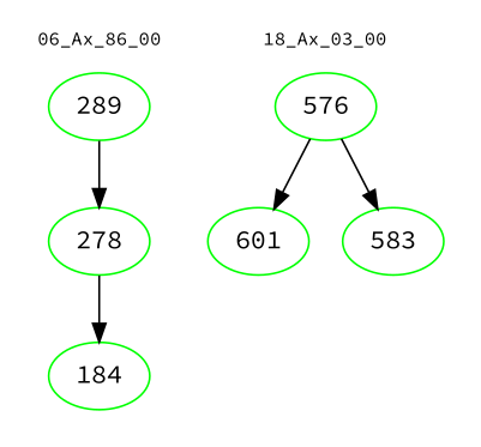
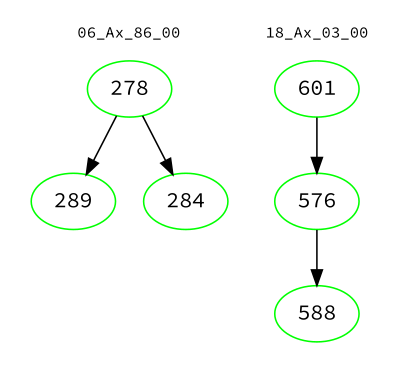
  digraph {
    fontname="Source Code Pro"
    node [color=green fontname="Source Code Pro"]
    edge [color=black fontname="Source Code Pro"]
    n1 [label=278]
    n2 [label=289]
-   n3 [label=184]
+   n3 [label=284]
    n4 [label=576]
    n5 [label=601]
-   n6 [label=583]
+   n6 [label=588]
    subgraph cluster_1 {
      color=white
      fontsize=10
      label="06_Ax_86_00"
      n1
      n2
      n3
    }
    subgraph cluster_2 {
      color=white
      fontsize=10
      label="18_Ax_03_00"
      n4
      n5
      n6
    }
-   n2 -> n1
+   n1 -> n2
    n1 -> n3
-   n4 -> n5
+   n5 -> n4
    n4 -> n6
  }
